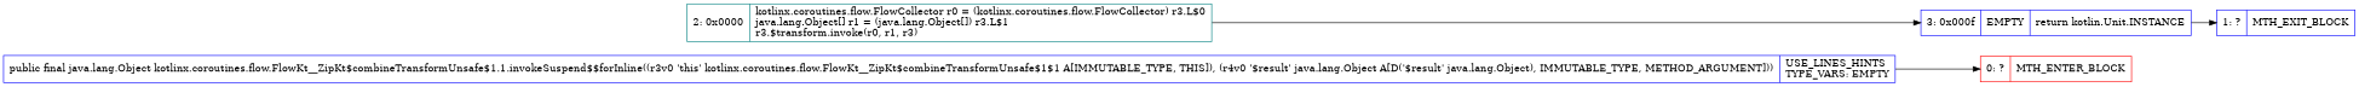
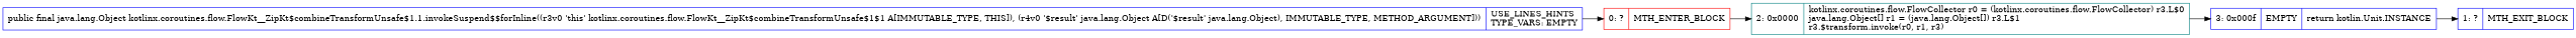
  digraph {
    rankdir=LR
    node [color=blue shape=record]
    n1 [color=red label="{0\:\ ?|MTH_ENTER_BLOCK\l}"]
    n2 [color=teal label="{2\:\ 0x0000|kotlinx.coroutines.flow.FlowCollector r0 = (kotlinx.coroutines.flow.FlowCollector) r3.L$0\ljava.lang.Object[] r1 = (java.lang.Object[]) r3.L$1\lr3.$transform.invoke(r0, r1, r3)\l}"]
    n3 [label="{3\:\ 0x000f|EMPTY\l|return kotlin.Unit.INSTANCE\l}"]
    n4 [label="{1\:\ ?|MTH_EXIT_BLOCK\l}"]
    n5 [label="{public final java.lang.Object kotlinx.coroutines.flow.FlowKt__ZipKt$combineTransformUnsafe$1.1.invokeSuspend$$forInline((r3v0 'this' kotlinx.coroutines.flow.FlowKt__ZipKt$combineTransformUnsafe$1$1 A[IMMUTABLE_TYPE, THIS]), (r4v0 '$result' java.lang.Object A[D('$result' java.lang.Object), IMMUTABLE_TYPE, METHOD_ARGUMENT]))  | USE_LINES_HINTS\lTYPE_VARS: EMPTY\l}"]
+   n1 -> n2
    n2 -> n3
    n3 -> n4
    n5 -> n1
  }
